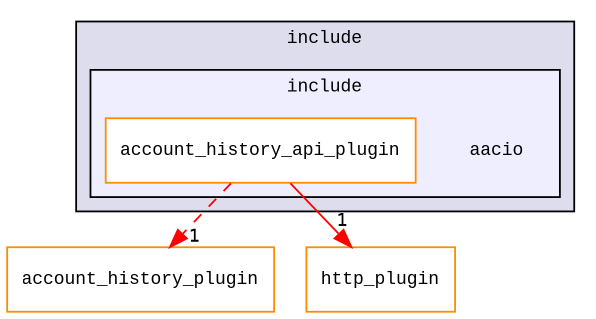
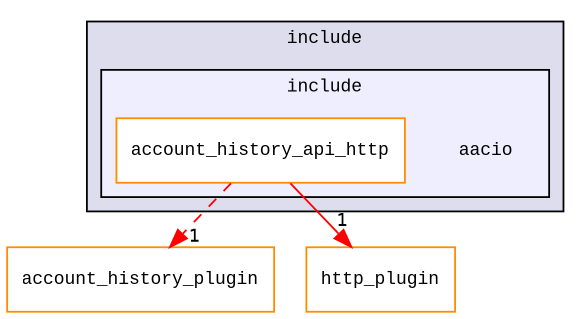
  digraph {
    compound=true
    fontname="Liberation Mono"
    node [color=darkorange fontname="Liberation Mono" fontsize=10 shape=box fillcolor=white style=filled]
    edge [color=red fontname="Liberation Mono" headlabel=1 labeldistance=1.5 labelfontname=Helvetica labelfontsize=10]
    n1 [color=teal label=aacio shape=plaintext fillcolor="" style=""]
-   n2 [label=account_history_api_plugin]
+   n2 [label=account_history_api_http]
    n3 [label=account_history_plugin]
    n4 [label=http_plugin]
    subgraph cluster_1 {
      bgcolor="#ddddee"
      fontsize=10
      label=include
      pencolor=black
      subgraph cluster_2 {
        bgcolor="#eeeeff"
        fontsize=10
        label=include
        pencolor=black
        n1
        n2
      }
    }
    n2 -> n3 [style=dashed]
    n2 -> n4 [style=solid]
  }
